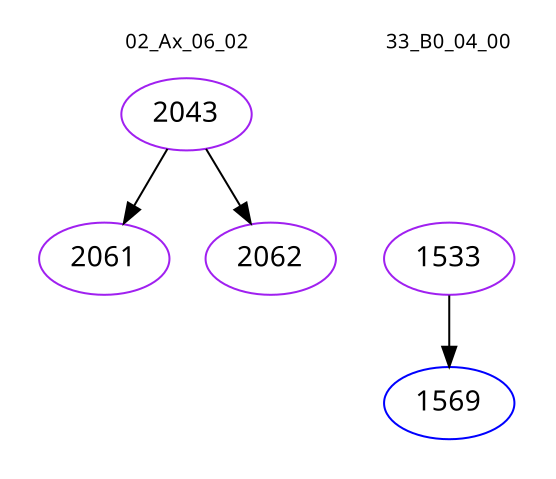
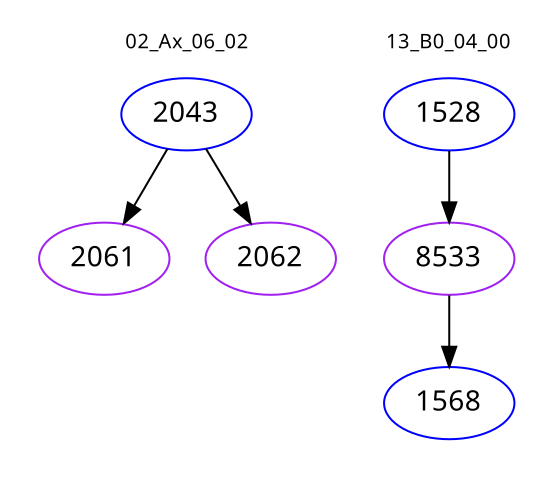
  digraph {
    fontname="Noto Sans"
    node [color=blue fontname="Noto Sans"]
    edge [color=black fontname="Noto Sans"]
-   n1 [color=purple label=2043]
+   n1 [label=2043]
    n2 [color=purple label=2061]
    n3 [color=purple label=2062]
-   n5 [color=purple label=1533]
-   n6 [label=1569]
+   n4 [label=1528]
+   n5 [color=purple label=8533]
+   n6 [label=1568]
    subgraph cluster_1 {
      color=white
      fontsize=10
      label="02_Ax_06_02"
      n1
      n2
      n3
    }
    subgraph cluster_2 {
      color=white
      fontsize=10
-     label="33_B0_04_00"
+     label="13_B0_04_00"
+     n4
      n5
      n6
    }
    n1 -> n2
    n1 -> n3
+   n4 -> n5
    n5 -> n6
  }
